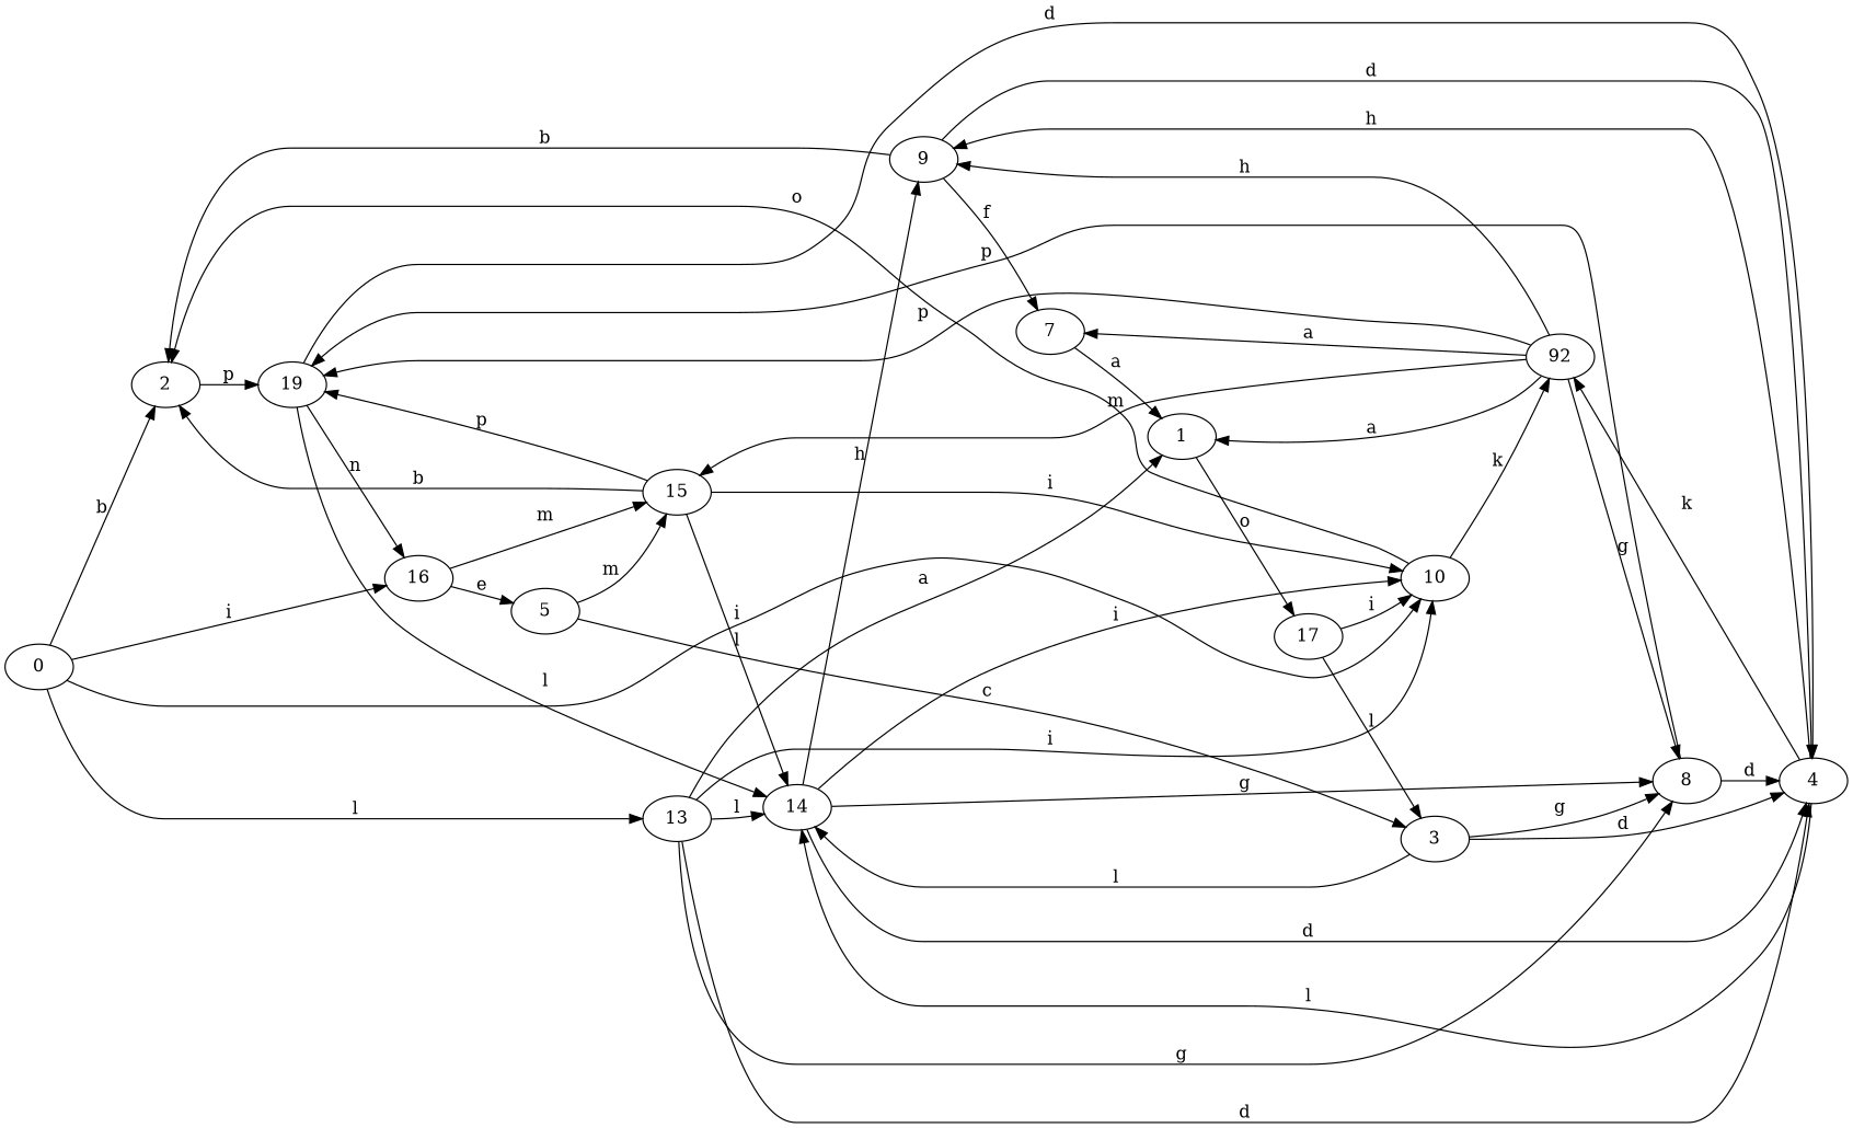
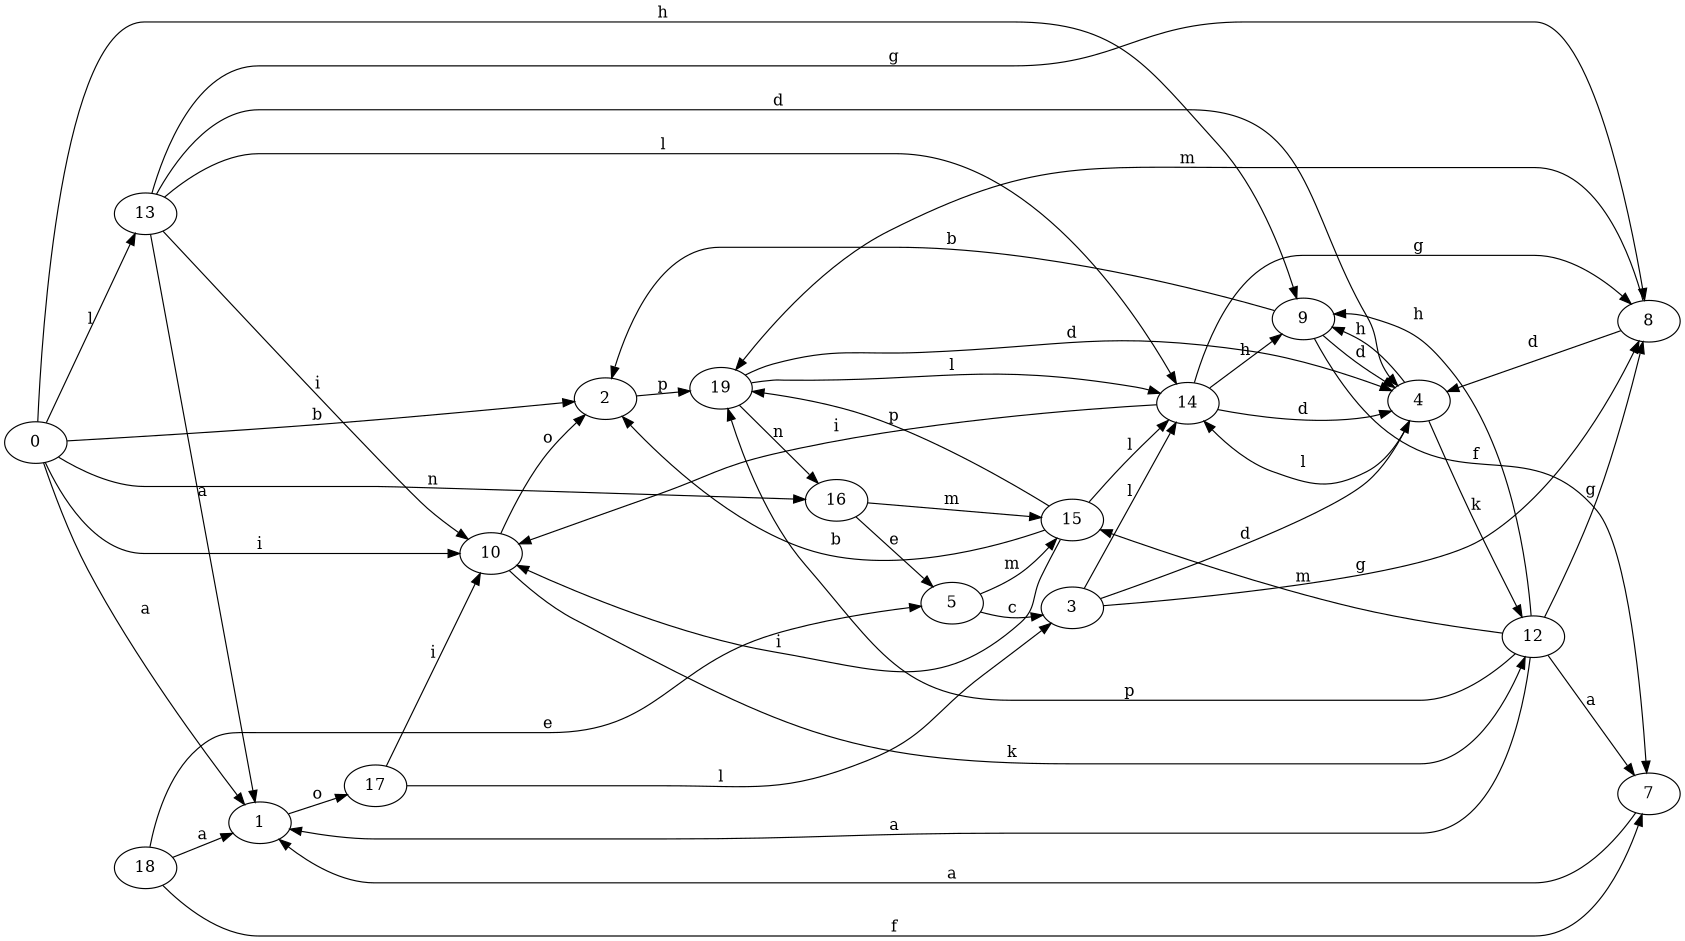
  strict digraph {
    rankdir=LR
    0
    1
    2
    9
    10
    13
    16
    17
    19
    4
    7
-   12 [label=92]
+   12
    8
    14
    5
    15
    3
+   18
+   0 -> 1 [label=a]
    0 -> 2 [label=b]
+   0 -> 9 [label=h]
    0 -> 10 [label=i]
    0 -> 13 [label=l]
-   0 -> 16 [label=i]
+   0 -> 16 [label=n]
    1 -> 17 [label=o]
    2 -> 19 [label=p]
    9 -> 2 [label=b]
    9 -> 4 [label=d]
    9 -> 7 [label=f]
    10 -> 2 [label=o]
    10 -> 12 [label=k]
    13 -> 1 [label=a]
    13 -> 10 [label=i]
    13 -> 4 [label=d]
    13 -> 8 [label=g]
    13 -> 14 [label=l]
    16 -> 5 [label=e]
    16 -> 15 [label=m]
    17 -> 10 [label=i]
    17 -> 3 [label=l]
    19 -> 16 [label=n]
    19 -> 4 [label=d]
    19 -> 14 [label=l]
    4 -> 9 [label=h]
    4 -> 12 [label=k]
    4 -> 14 [label=l]
    7 -> 1 [label=a]
    12 -> 1 [label=a]
    12 -> 9 [label=h]
    12 -> 19 [label=p]
    12 -> 7 [label=a]
    12 -> 8 [label=g]
    12 -> 15 [label=m]
-   8 -> 19 [label=p]
+   8 -> 19 [label=m]
    8 -> 4 [label=d]
    14 -> 9 [label=h]
    14 -> 10 [label=i]
    14 -> 4 [label=d]
    14 -> 8 [label=g]
    5 -> 15 [label=m]
    5 -> 3 [label=c]
    15 -> 2 [label=b]
    15 -> 10 [label=i]
    15 -> 19 [label=p]
    15 -> 14 [label=l]
    3 -> 4 [label=d]
    3 -> 8 [label=g]
    3 -> 14 [label=l]
+   18 -> 1 [label=a]
+   18 -> 7 [label=f]
+   18 -> 5 [label=e]
  }
